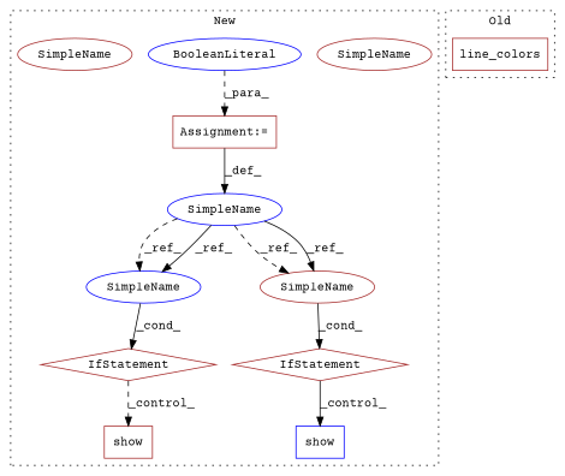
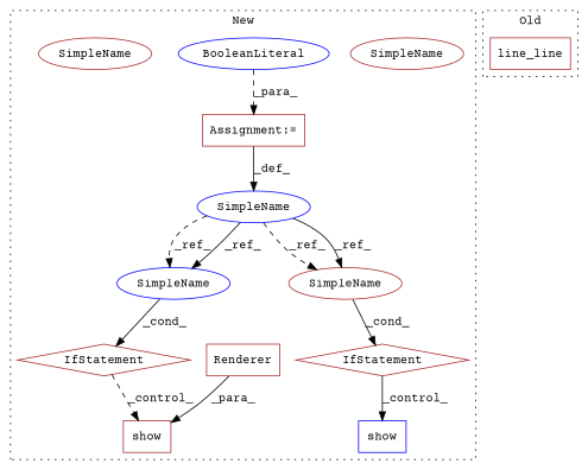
  digraph {
    fontname="Courier Prime"
    node [a=42 color=brown fontname="Courier Prime" l=11 s=2166 shape=ellipse]
    edge [fontname="Courier Prime" style=solid]
    n1 [a=32 l="5,1" label=show s="2196,2202" shape=box]
    n2 [color=blue label=SimpleName s=1762]
    n3 [a=25 l="4,2" label=IfStatement s="2962,2977" shape=diamond]
    n4 [label=SimpleName]
    n5 [a=25 l="4,2" label=IfStatement s="2162,2177" shape=diamond]
+   n6 [a=32 l=10 label=Renderer s=2038 shape=box]
    n7 [a=7 l=1 label="Assignment:=" s=1773 shape=box]
    n8 [a=9 color=blue l=5 label=BooleanLiteral s=1774]
    n9 [a=32 color=blue l="5,1" label=show s="2996,3002" shape=box]
    n10 [label=SimpleName s=2966]
    n11 [color=blue label=SimpleName]
    n12 [label=SimpleName s=2966]
-   n13 [a=32 l="12,1" label=line_colors s="2557,2580" shape=box]
+   n13 [a=32 l="12,1" label=line_line s="2557,2580" shape=box]
    subgraph cluster_1 {
      label=New
      style=dotted
      n1
      n2
      n3
      n4
      n5
+     n6
      n7
      n8
      n9
      n10
      n11
      n12
    }
    subgraph cluster_2 {
      label=Old
      style=dotted
      n13
    }
    n2 -> n11 [label=_ref_ style=dashed]
    n2 -> n11 [label=_ref_]
    n2 -> n12 [label=_ref_ style=dashed]
    n2 -> n12 [label=_ref_]
    n3 -> n9 [label=_control_]
    n5 -> n1 [label=_control_ style=dashed]
+   n6 -> n1 [label=_para_]
    n7 -> n2 [label=_def_]
    n8 -> n7 [label=_para_ style=dashed]
    n11 -> n5 [label=_cond_]
    n12 -> n3 [label=_cond_]
  }
